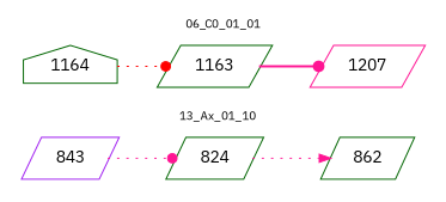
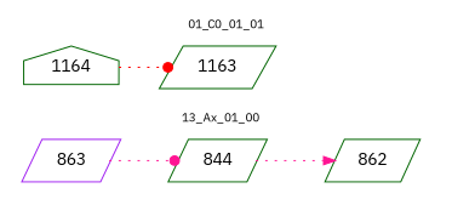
  digraph {
    fontname="IBM Plex Sans"
    rankdir=LR
    node [color=darkgreen fontname="IBM Plex Sans" shape=parallelogram]
    edge [arrowhead=dot color=deeppink fontname="IBM Plex Sans" style=dotted]
-   n1 [color=purple label=843]
-   n2 [label=824]
+   n1 [color=purple label=863]
+   n2 [label=844]
    n3 [label=862]
    n4 [label=1164 shape=house]
    n5 [label=1163]
-   n6 [color=deeppink label=1207]
    subgraph cluster_1 {
      color=white
      fontsize=10
-     label="13_Ax_01_10"
+     label="13_Ax_01_00"
      n1
      n2
      n3
    }
    subgraph cluster_2 {
      color=white
      fontsize=10
-     label="06_C0_01_01"
+     label="01_C0_01_01"
      n4
      n5
-     n6
    }
    n1 -> n2
    n2 -> n3 [arrowhead=normal]
    n4 -> n5 [color=red]
-   n5 -> n6 [style=bold]
  }
